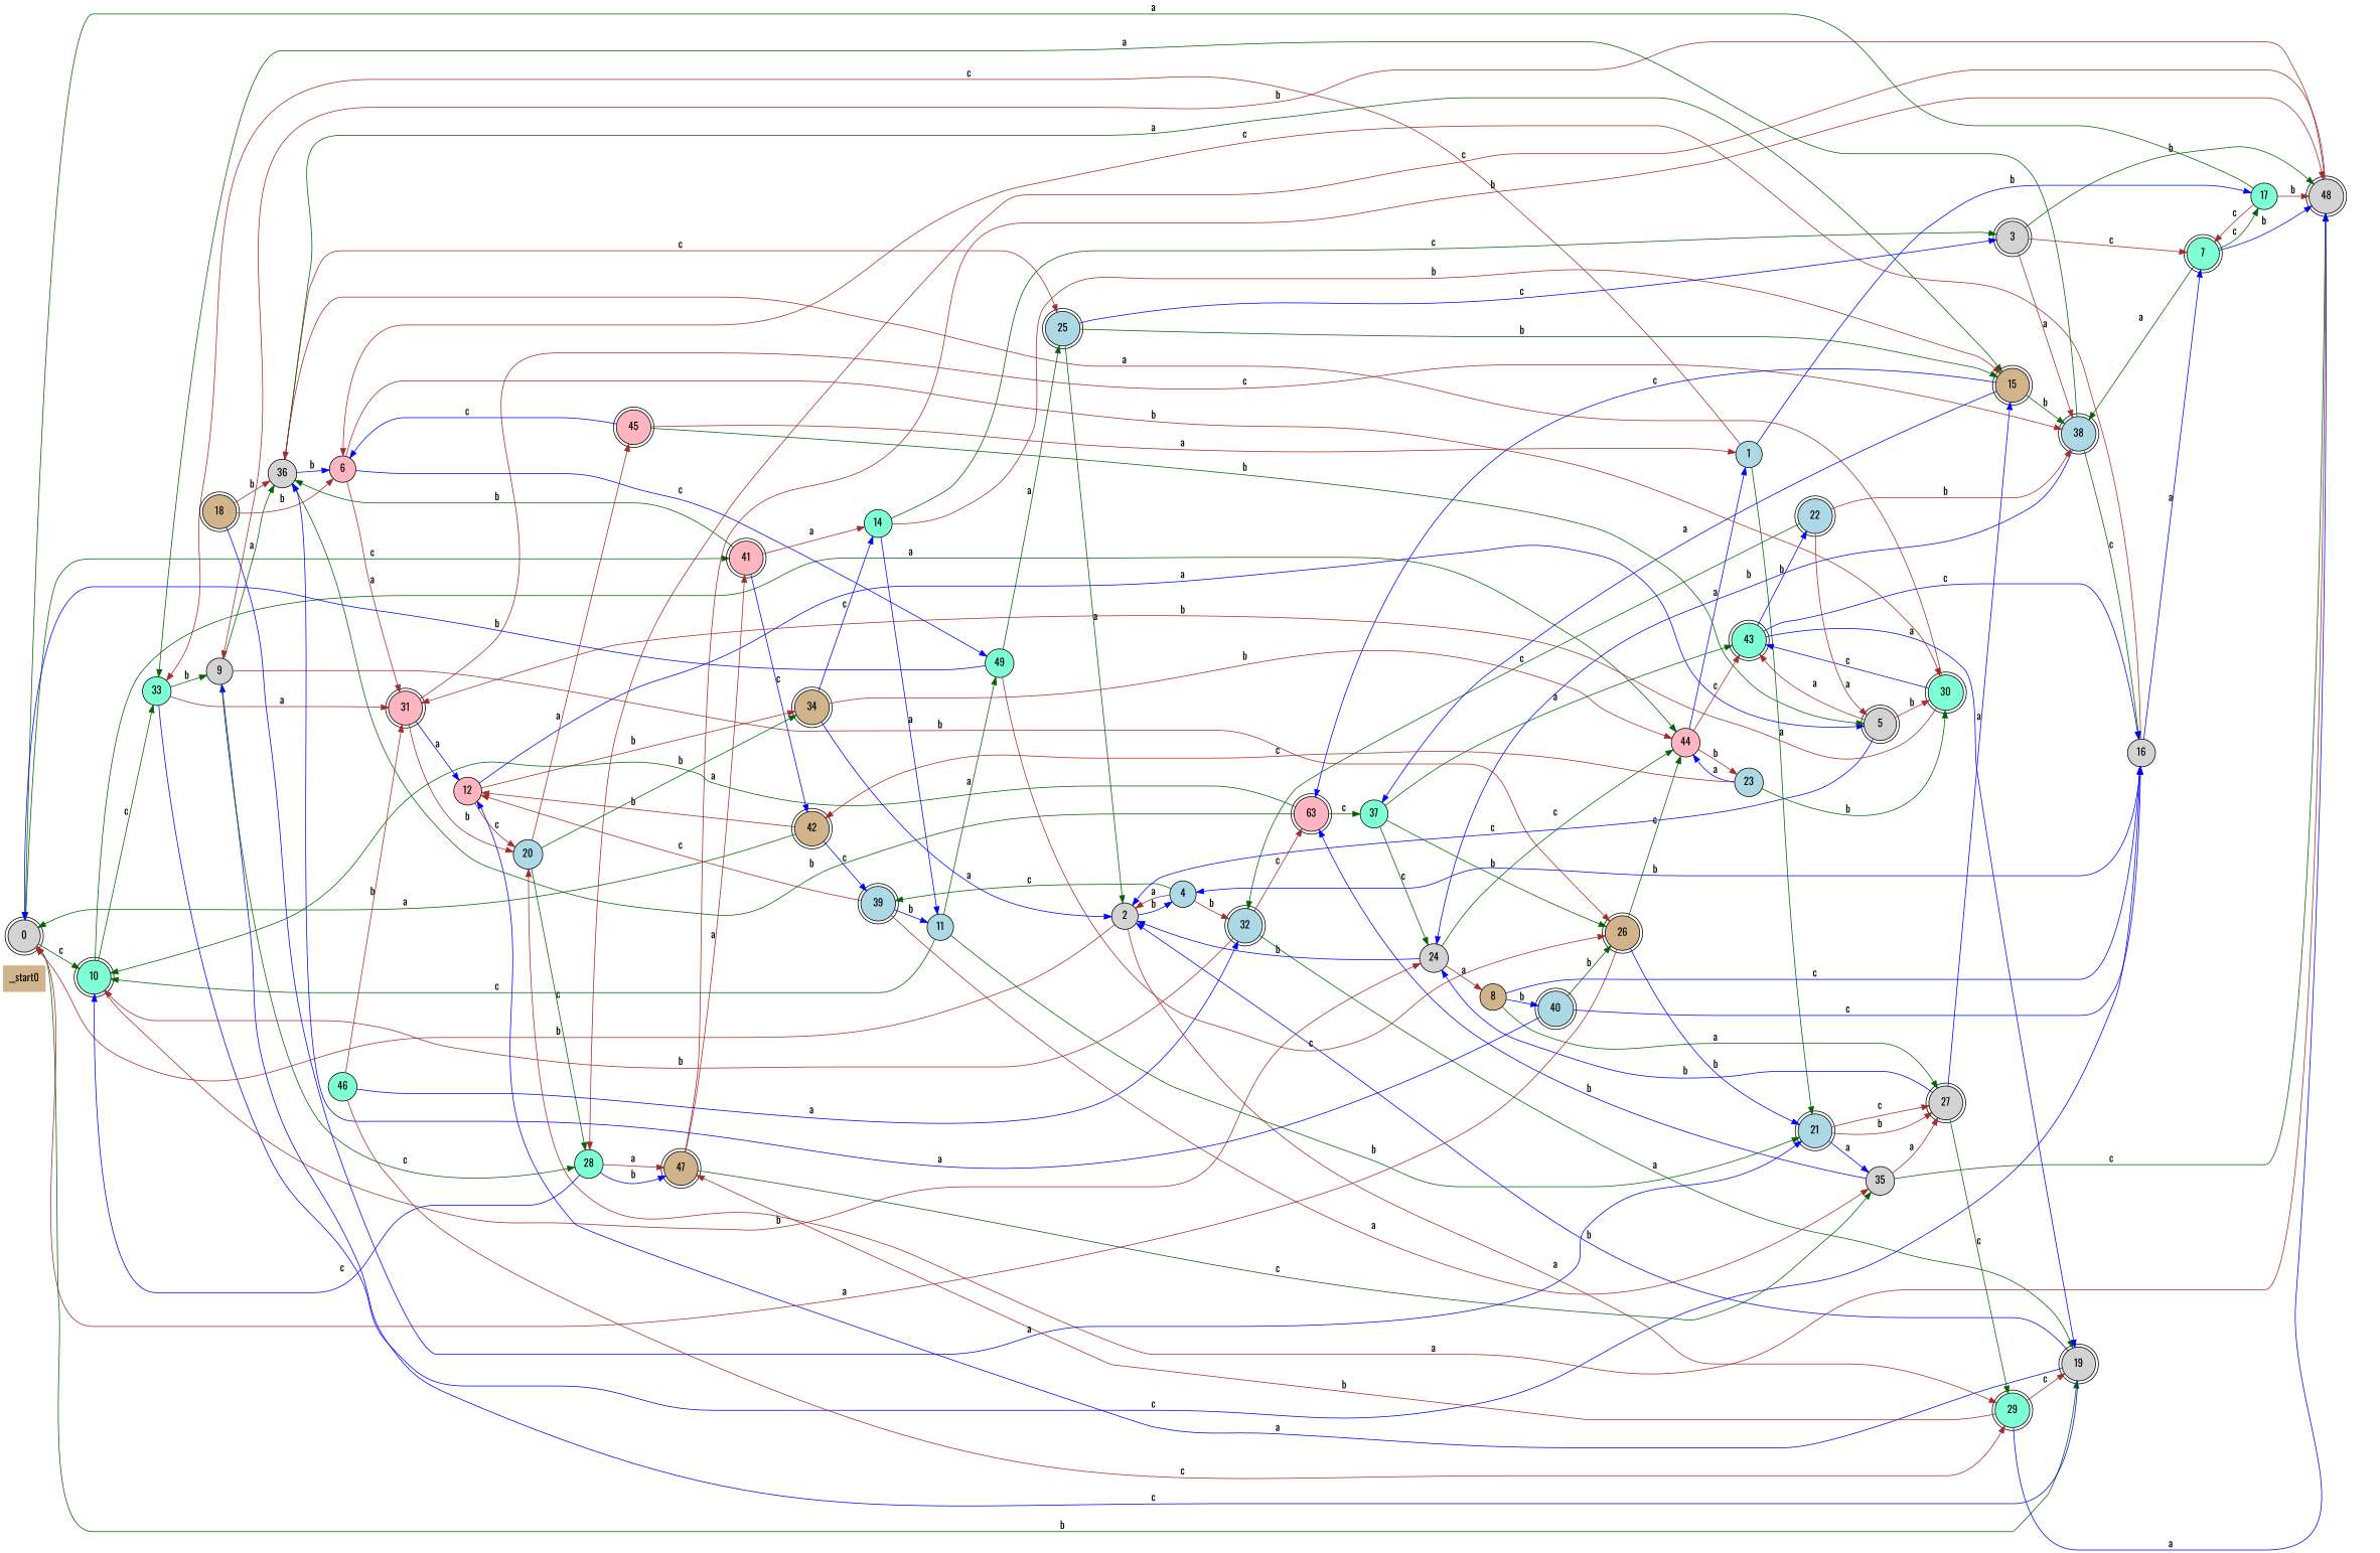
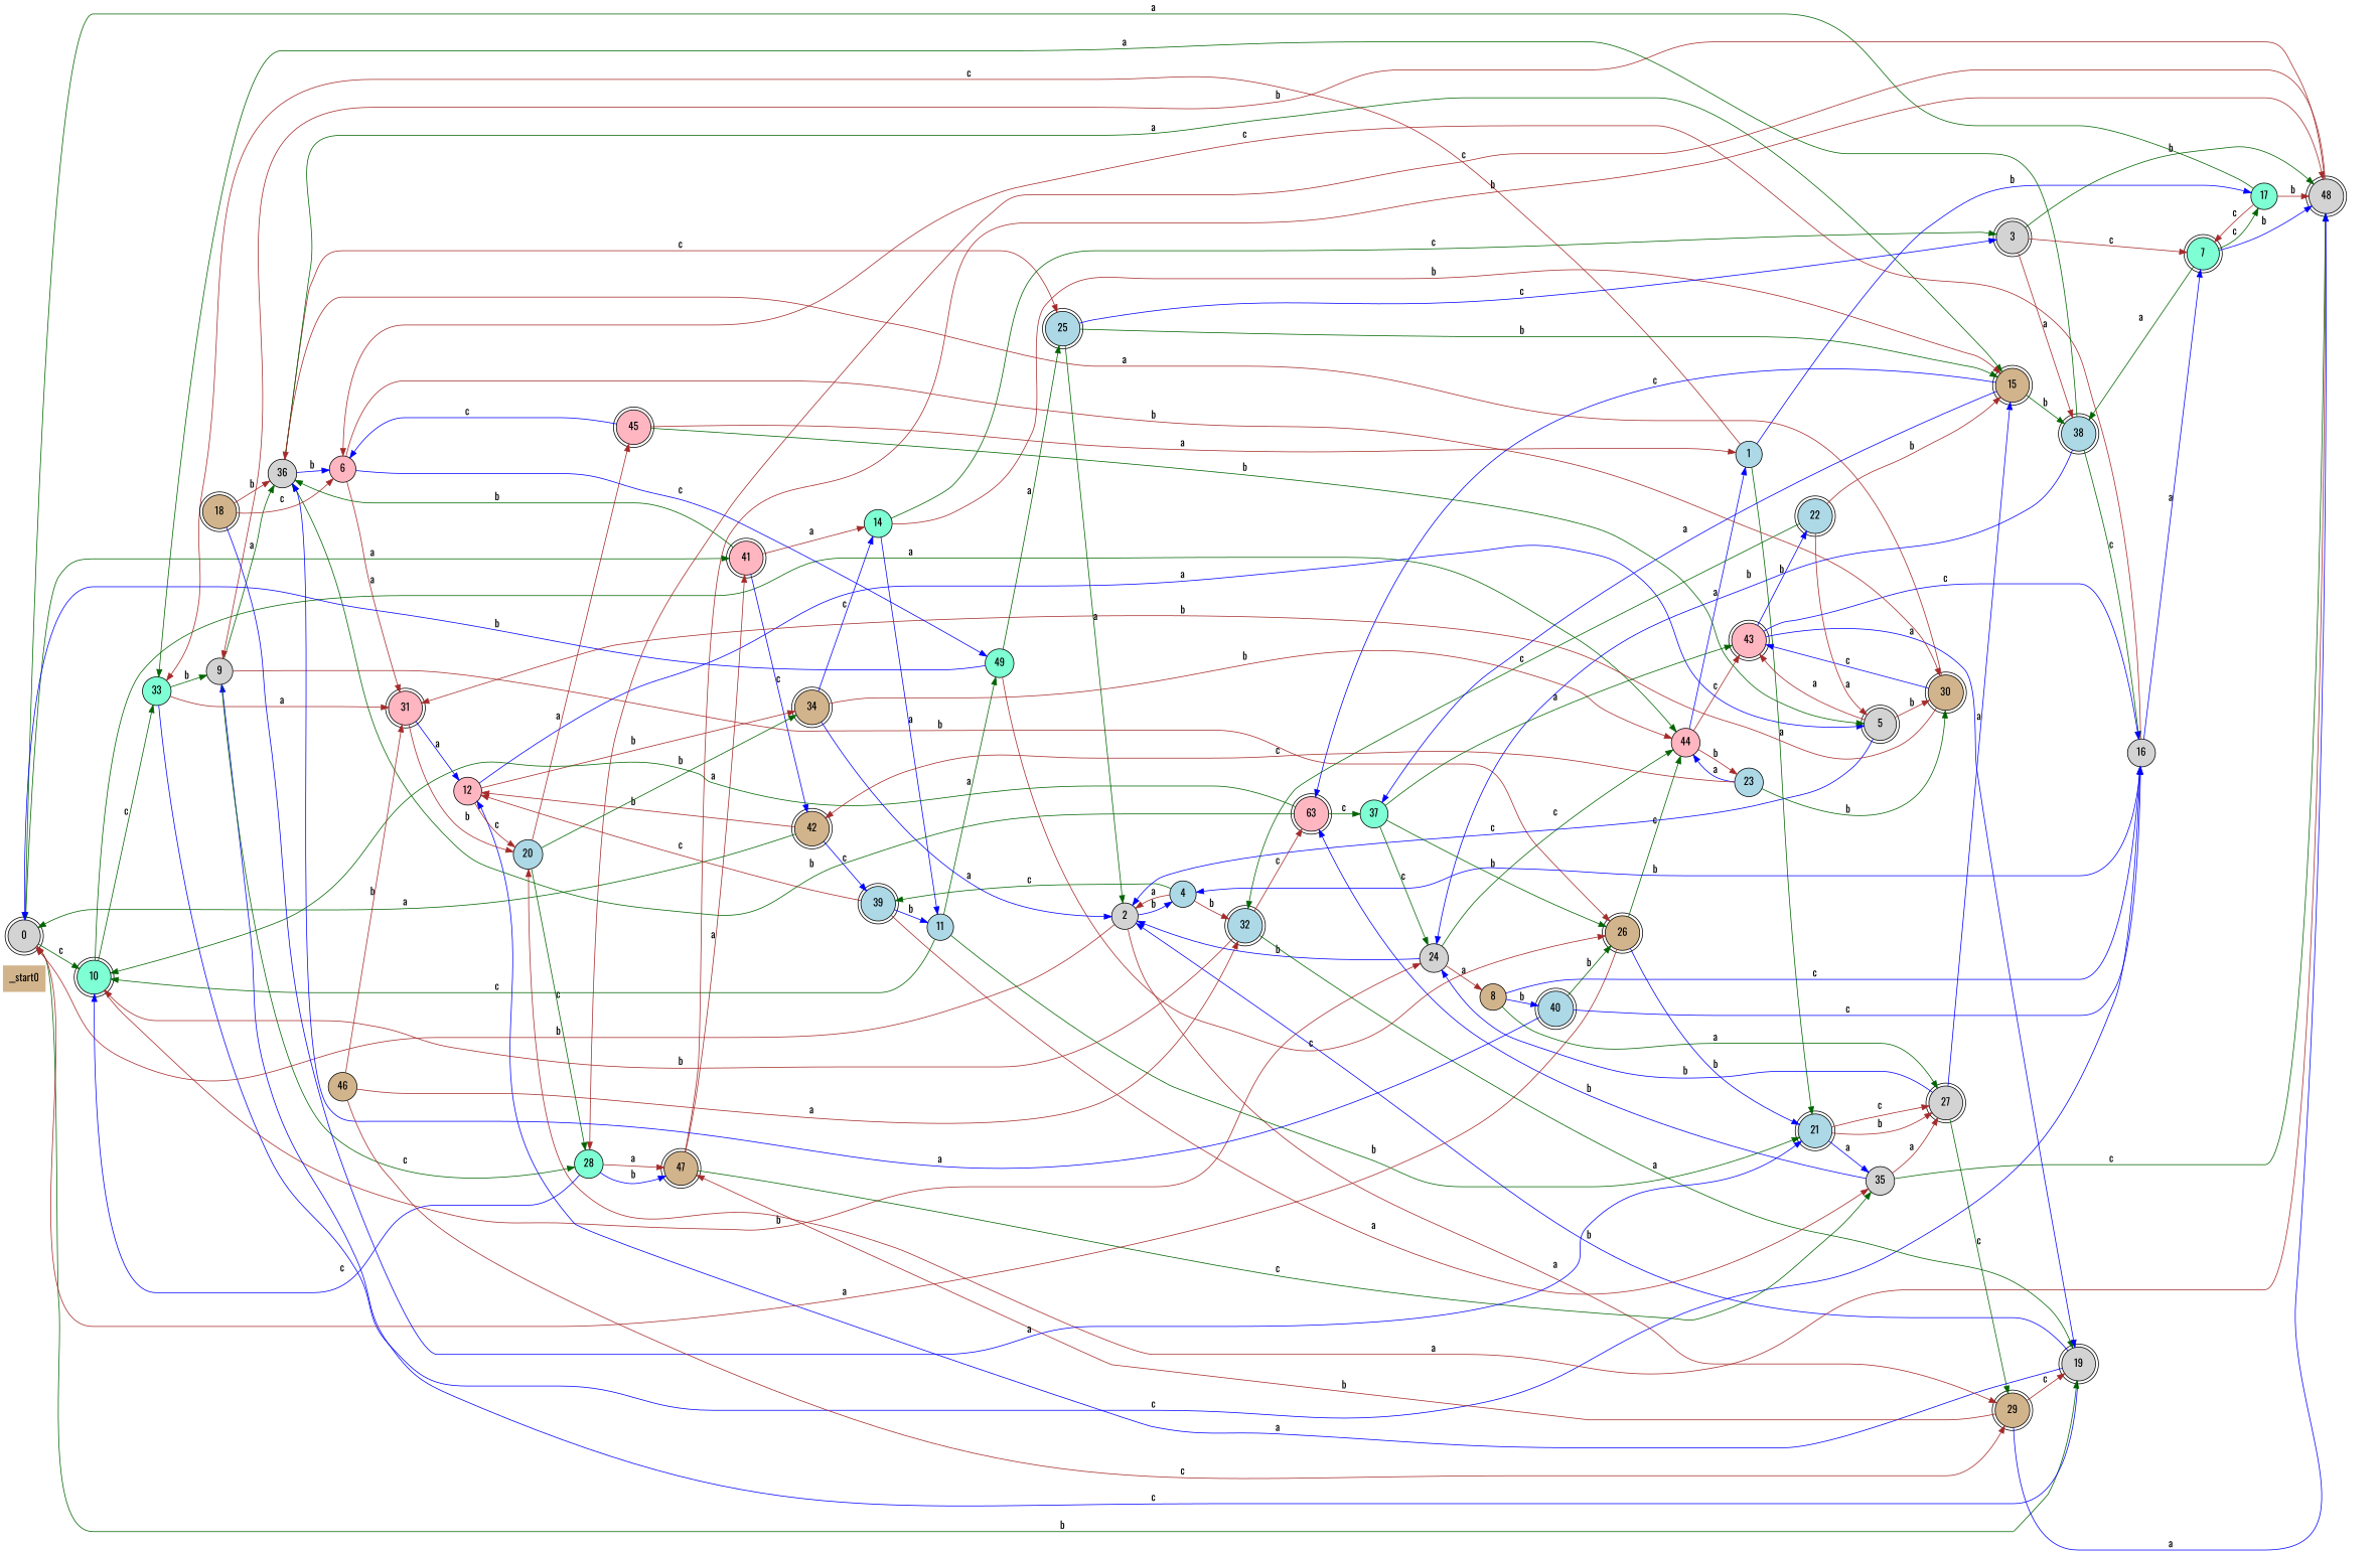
  digraph {
    fontname=Oswald
    rankdir=LR
    node [fillcolor=lightgrey fontname=Oswald shape=doublecircle style="rounded,filled" color=black]
    edge [color=brown fontname=Oswald]
    __start0 [fillcolor=tan shape=none style=filled color=""]
    n2 [label=0]
    n3 [fillcolor=aquamarine label=10]
    n4 [label=19]
    n5 [fillcolor=lightpink label=41]
    n6 [fillcolor=aquamarine label=33 shape=circle style=filled]
    n7 [label=24 shape=circle style=filled]
    n8 [fillcolor=lightpink label=44 shape=circle style=filled]
    n9 [label=2 shape=circle style=filled]
    n10 [label=9 shape=circle style=filled]
    n11 [fillcolor=lightpink label=12 shape=circle style=filled]
    n12 [label=36 shape=circle style=filled]
    n13 [fillcolor=aquamarine label=14 shape=circle style=filled]
    n14 [fillcolor=tan label=42]
    n15 [fillcolor=lightblue label=1 shape=circle style=filled]
    n16 [fillcolor=aquamarine label=17 shape=circle style=filled]
    n17 [fillcolor=lightblue label=21]
    n18 [fillcolor=aquamarine label=7]
    n19 [label=48]
    n20 [label=27]
    n21 [label=35 shape=circle style=filled]
    n22 [fillcolor=lightpink label=31]
    n23 [label=16 shape=circle style=filled]
    n24 [fillcolor=lightblue label=4 shape=circle style=filled]
-   n25 [fillcolor=aquamarine label=29]
+   n25 [fillcolor=tan label=29]
    n26 [fillcolor=lightblue label=32]
    n27 [fillcolor=lightblue label=39]
    n28 [fillcolor=tan label=47]
    n29 [label=3]
    n30 [fillcolor=lightblue label=38]
    n31 [fillcolor=aquamarine label=28 shape=circle style=filled]
    n32 [fillcolor=lightblue label=20 shape=circle style=filled]
    n33 [fillcolor=lightpink label=63]
    n34 [fillcolor=lightblue label=11 shape=circle style=filled]
    n35 [label=5]
-   n36 [fillcolor=aquamarine label=30]
-   n37 [fillcolor=aquamarine label=43]
+   n36 [fillcolor=tan label=30]
+   n37 [fillcolor=lightpink label=43]
    n38 [fillcolor=lightblue label=22]
    n39 [fillcolor=lightpink label=6 shape=circle style=filled]
    n40 [fillcolor=aquamarine label=49 shape=circle style=filled]
    n41 [fillcolor=tan label=26]
    n42 [fillcolor=lightblue label=25]
    n43 [fillcolor=tan label=8 shape=circle style=filled]
    n44 [fillcolor=lightblue label=40]
    n45 [fillcolor=tan label=15]
    n46 [fillcolor=lightblue label=23 shape=circle style=filled]
    n47 [fillcolor=tan label=34]
    n48 [fillcolor=lightpink label=45]
    n49 [fillcolor=aquamarine label=37 shape=circle style=filled]
    n50 [fillcolor=tan label=18]
-   n51 [fillcolor=aquamarine label=46 shape=circle style=filled]
+   n51 [fillcolor=tan label=46 shape=circle style=filled]
    n2 -> n3 [color=darkgreen label=c]
    n2 -> n4 [color=darkgreen label=b]
-   n2 -> n5 [color=darkgreen label=c]
+   n2 -> n5 [color=darkgreen label=a]
    n3 -> n6 [color=darkgreen label=c]
    n3 -> n7 [label=b]
    n3 -> n8 [color=darkgreen label=a]
    n4 -> n9 [color=blue label=b]
    n4 -> n10 [color=blue label=c]
    n4 -> n11 [color=blue label=a]
    n5 -> n12 [color=darkgreen label=b]
    n5 -> n13 [label=a]
    n5 -> n14 [color=blue label=c]
    n6 -> n10 [color=darkgreen label=b]
    n6 -> n22 [label=a]
    n6 -> n23 [color=blue label=c]
    n7 -> n8 [color=darkgreen label=c]
    n7 -> n9 [color=blue label=b]
    n7 -> n43 [label=a]
    n8 -> n15 [color=blue label=a]
    n8 -> n37 [label=c]
    n8 -> n46 [label=b]
    n9 -> n2 [label=b]
    n9 -> n24 [color=blue label=b]
    n9 -> n25 [label=a]
    n10 -> n12 [color=darkgreen label=a]
    n10 -> n31 [color=darkgreen label=c]
    n10 -> n41 [label=b]
    n11 -> n32 [label=c]
    n11 -> n35 [color=blue label=a]
    n11 -> n47 [label=b]
    n12 -> n39 [color=blue label=b]
    n12 -> n42 [label=c]
    n12 -> n45 [color=darkgreen label=a]
    n13 -> n29 [color=darkgreen label=c]
    n13 -> n34 [color=blue label=a]
    n13 -> n45 [label=b]
    n14 -> n2 [color=darkgreen label=a]
    n14 -> n11 [label=b]
    n14 -> n27 [color=blue label=c]
    n15 -> n6 [label=c]
    n15 -> n16 [color=blue label=b]
    n15 -> n17 [color=darkgreen label=a]
    n16 -> n2 [color=darkgreen label=a]
    n16 -> n18 [label=c]
    n16 -> n19 [label=b]
    n17 -> n20 [label=b]
    n17 -> n20 [label=c]
    n17 -> n21 [color=blue label=a]
    n18 -> n16 [color=darkgreen label=c]
    n18 -> n19 [color=blue label=b]
    n18 -> n30 [color=darkgreen label=a]
    n19 -> n10 [label=b]
    n19 -> n31 [label=c]
    n19 -> n32 [label=a]
    n20 -> n7 [color=blue label=b]
    n20 -> n25 [color=darkgreen label=c]
    n20 -> n45 [color=blue label=a]
    n21 -> n19 [color=darkgreen label=c]
    n21 -> n20 [label=a]
    n21 -> n33 [color=blue label=b]
    n22 -> n11 [color=blue label=a]
-   n22 -> n30 [label=c]
    n22 -> n32 [label=b]
    n23 -> n18 [color=blue label=a]
    n23 -> n24 [color=blue label=b]
    n23 -> n39 [label=c]
    n24 -> n9 [label=a]
    n24 -> n26 [label=b]
    n24 -> n27 [color=darkgreen label=c]
    n25 -> n4 [label=c]
    n25 -> n19 [color=blue label=a]
    n25 -> n28 [label=b]
    n26 -> n3 [label=b]
    n26 -> n4 [color=darkgreen label=a]
    n26 -> n33 [label=c]
    n27 -> n11 [label=c]
    n27 -> n21 [label=a]
    n27 -> n34 [color=blue label=b]
    n28 -> n5 [label=a]
    n28 -> n19 [label=b]
    n28 -> n21 [color=darkgreen label=c]
    n29 -> n18 [label=c]
    n29 -> n19 [color=darkgreen label=b]
    n29 -> n30 [label=a]
    n30 -> n6 [color=darkgreen label=a]
    n30 -> n7 [color=blue label=b]
    n30 -> n23 [color=darkgreen label=c]
    n31 -> n3 [color=blue label=c]
    n31 -> n28 [label=a]
    n31 -> n28 [color=blue label=b]
    n32 -> n31 [color=darkgreen label=c]
    n32 -> n47 [color=darkgreen label=b]
    n32 -> n48 [label=a]
    n33 -> n3 [color=darkgreen label=a]
    n33 -> n12 [color=darkgreen label=b]
    n33 -> n49 [color=darkgreen label=c]
    n34 -> n3 [color=darkgreen label=c]
    n34 -> n17 [color=darkgreen label=b]
    n34 -> n40 [color=darkgreen label=a]
    n35 -> n9 [color=blue label=c]
    n35 -> n36 [label=b]
    n35 -> n37 [label=a]
    n36 -> n12 [label=a]
    n36 -> n22 [label=b]
    n36 -> n37 [color=blue label=c]
    n37 -> n4 [color=blue label=a]
    n37 -> n23 [color=blue label=c]
    n37 -> n38 [color=blue label=b]
    n38 -> n26 [color=darkgreen label=c]
-   n38 -> n30 [label=b]
+   n38 -> n45 [label=b]
    n38 -> n35 [label=a]
    n39 -> n22 [label=a]
    n39 -> n36 [label=b]
    n39 -> n40 [color=blue label=c]
    n40 -> n2 [color=blue label=b]
    n40 -> n41 [label=c]
    n40 -> n42 [color=darkgreen label=a]
    n41 -> n2 [label=a]
    n41 -> n8 [color=darkgreen label=c]
    n41 -> n17 [color=blue label=b]
    n42 -> n9 [color=darkgreen label=a]
    n42 -> n29 [color=blue label=c]
    n42 -> n45 [color=darkgreen label=b]
    n43 -> n20 [color=darkgreen label=a]
    n43 -> n23 [color=blue label=c]
    n43 -> n44 [color=blue label=b]
    n44 -> n12 [color=blue label=a]
    n44 -> n23 [color=blue label=c]
    n44 -> n41 [color=darkgreen label=b]
    n45 -> n30 [color=darkgreen label=b]
    n45 -> n33 [color=blue label=c]
    n45 -> n49 [color=blue label=a]
    n46 -> n8 [color=blue label=a]
    n46 -> n14 [label=c]
    n46 -> n36 [color=darkgreen label=b]
    n47 -> n8 [label=b]
    n47 -> n9 [color=blue label=a]
    n47 -> n13 [color=blue label=c]
    n48 -> n15 [label=a]
    n48 -> n35 [color=darkgreen label=b]
    n48 -> n39 [color=blue label=c]
    n49 -> n7 [color=darkgreen label=c]
    n49 -> n37 [color=darkgreen label=a]
    n49 -> n41 [color=darkgreen label=b]
    n50 -> n12 [label=b]
    n50 -> n17 [color=blue label=a]
-   n50 -> n39 [label=b]
+   n50 -> n39 [label=c]
    n51 -> n22 [label=b]
    n51 -> n25 [label=c]
-   n51 -> n26 [color=blue label=a]
+   n51 -> n26 [label=a]
  }
